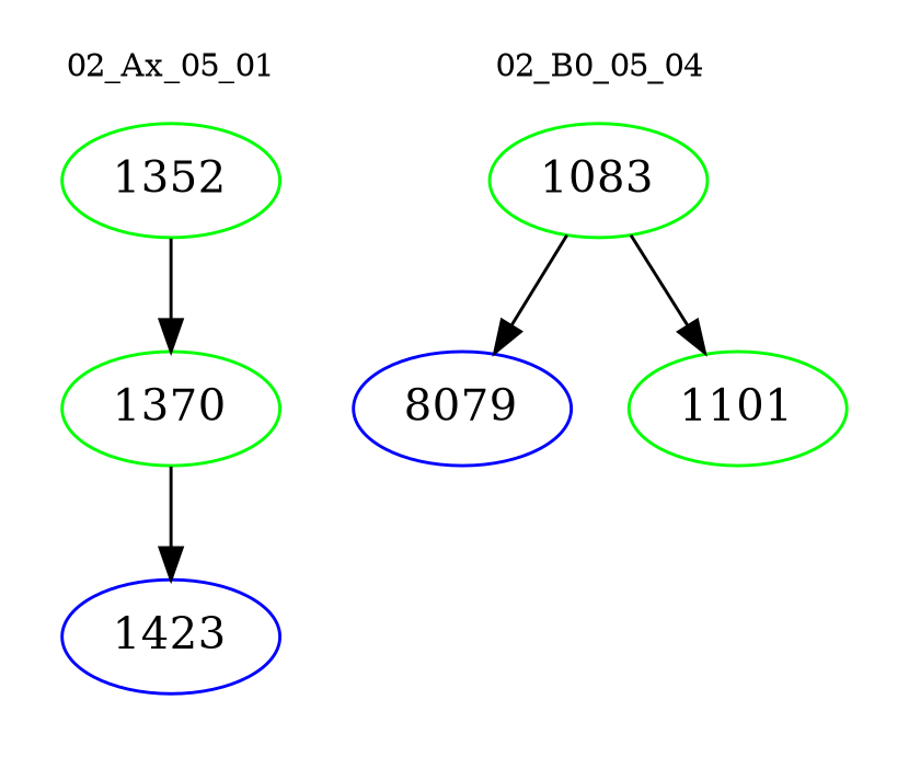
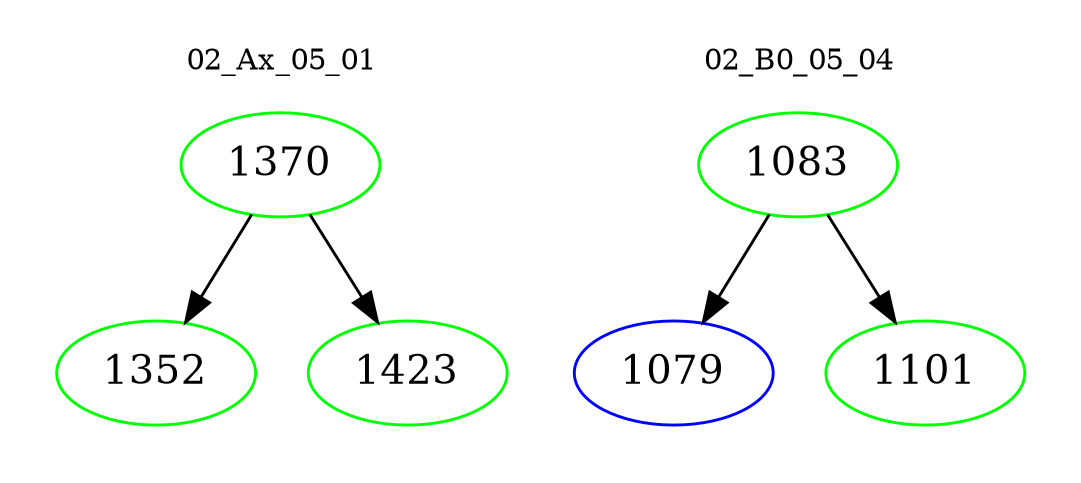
  digraph {
    fontname="DejaVu Serif"
    node [color=green fontname="DejaVu Serif"]
    edge [color=black fontname="DejaVu Serif"]
    n1 [label=1370]
    n2 [label=1352]
-   n3 [color=blue label=1423]
+   n3 [label=1423]
    n4 [label=1083]
-   n5 [color=blue label=8079]
+   n5 [color=blue label=1079]
    n6 [label=1101]
    subgraph cluster_1 {
      color=white
      fontsize=10
      label="02_Ax_05_01"
      n1
      n2
      n3
    }
    subgraph cluster_2 {
      color=white
      fontsize=10
      label="02_B0_05_04"
      n4
      n5
      n6
    }
-   n2 -> n1
+   n1 -> n2
    n1 -> n3
    n4 -> n5
    n4 -> n6
  }
